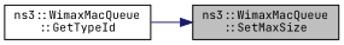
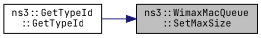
  digraph {
    rankdir=RL
    fontname="JetBrains Mono"
    node [color=black fontname="JetBrains Mono" fontsize=10 shape=record style=filled]
    n1 [fillcolor=grey75 fontcolor=black height=0.2 label="ns3::WimaxMacQueue\l::SetMaxSize" width=0.4]
-   n2 [fillcolor=white height=0.2 label="ns3::WimaxMacQueue\l::GetTypeId" width=0.4]
+   n2 [fillcolor=white height=0.2 label="ns3::GetTypeId\l::GetTypeId" width=0.4]
    n1 -> n2 [color=midnightblue dir=back fontname="JetBrains Mono" fontsize=10 labelfontname=Helvetica labelfontsize=10 style=solid]
  }
